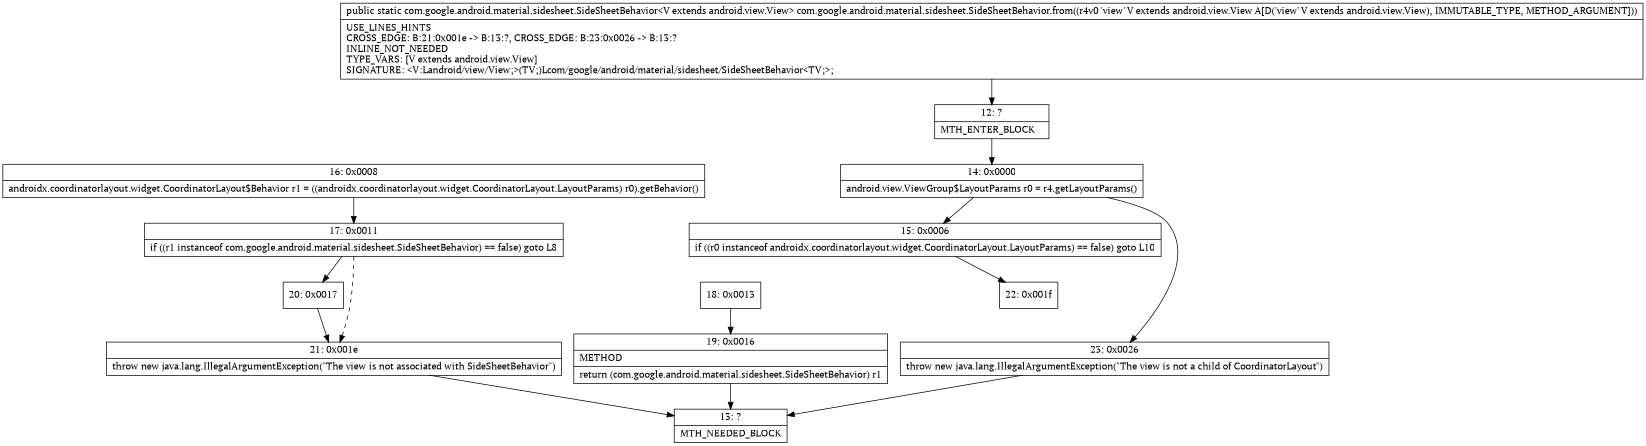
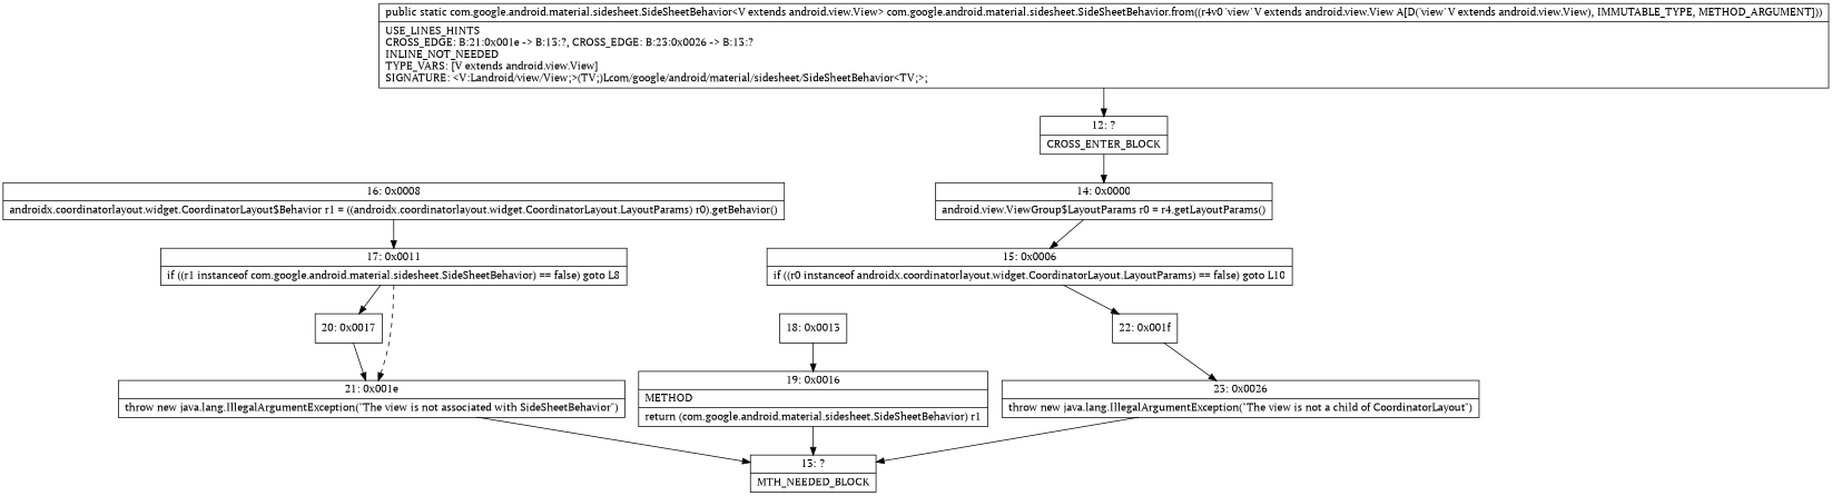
  digraph {
    fontname="PT Serif"
    node [fontname="PT Serif" shape=record]
    edge [fontname="PT Serif"]
-   n1 [label="{12\:\ ?|MTH_ENTER_BLOCK\l}"]
+   n1 [label="{12\:\ ?|CROSS_ENTER_BLOCK\l}"]
    n2 [label="{14\:\ 0x0000|android.view.ViewGroup$LayoutParams r0 = r4.getLayoutParams()\l}"]
    n3 [label="{15\:\ 0x0006|if ((r0 instanceof androidx.coordinatorlayout.widget.CoordinatorLayout.LayoutParams) == false) goto L10\l}"]
    n4 [label="{22\:\ 0x001f}"]
    n5 [label="{16\:\ 0x0008|androidx.coordinatorlayout.widget.CoordinatorLayout$Behavior r1 = ((androidx.coordinatorlayout.widget.CoordinatorLayout.LayoutParams) r0).getBehavior()\l}"]
    n6 [label="{17\:\ 0x0011|if ((r1 instanceof com.google.android.material.sidesheet.SideSheetBehavior) == false) goto L8\l}"]
    n7 [label="{23\:\ 0x0026|throw new java.lang.IllegalArgumentException(\"The view is not a child of CoordinatorLayout\")\l}"]
    n8 [label="{20\:\ 0x0017}"]
    n9 [label="{21\:\ 0x001e|throw new java.lang.IllegalArgumentException(\"The view is not associated with SideSheetBehavior\")\l}"]
    n10 [label="{18\:\ 0x0013}"]
    n11 [label="{19\:\ 0x0016|METHOD\l|return (com.google.android.material.sidesheet.SideSheetBehavior) r1\l}"]
    n12 [label="{13\:\ ?|MTH_NEEDED_BLOCK\l}"]
    n13 [label="{public static com.google.android.material.sidesheet.SideSheetBehavior\<V extends android.view.View\> com.google.android.material.sidesheet.SideSheetBehavior.from((r4v0 'view' V extends android.view.View A[D('view' V extends android.view.View), IMMUTABLE_TYPE, METHOD_ARGUMENT]))  | USE_LINES_HINTS\lCROSS_EDGE: B:21:0x001e \-\> B:13:?, CROSS_EDGE: B:23:0x0026 \-\> B:13:?\lINLINE_NOT_NEEDED\lTYPE_VARS: [V extends android.view.View]\lSIGNATURE: \<V:Landroid\/view\/View;\>(TV;)Lcom\/google\/android\/material\/sidesheet\/SideSheetBehavior\<TV;\>;\l}"]
    n1 -> n2
    n2 -> n3
    n3 -> n4
-   n2 -> n7
+   n4 -> n7
    n5 -> n6
    n6 -> n8
    n6 -> n9 [style=dashed]
    n7 -> n12
    n8 -> n9
    n9 -> n12
    n10 -> n11
    n11 -> n12
    n13 -> n1
  }
